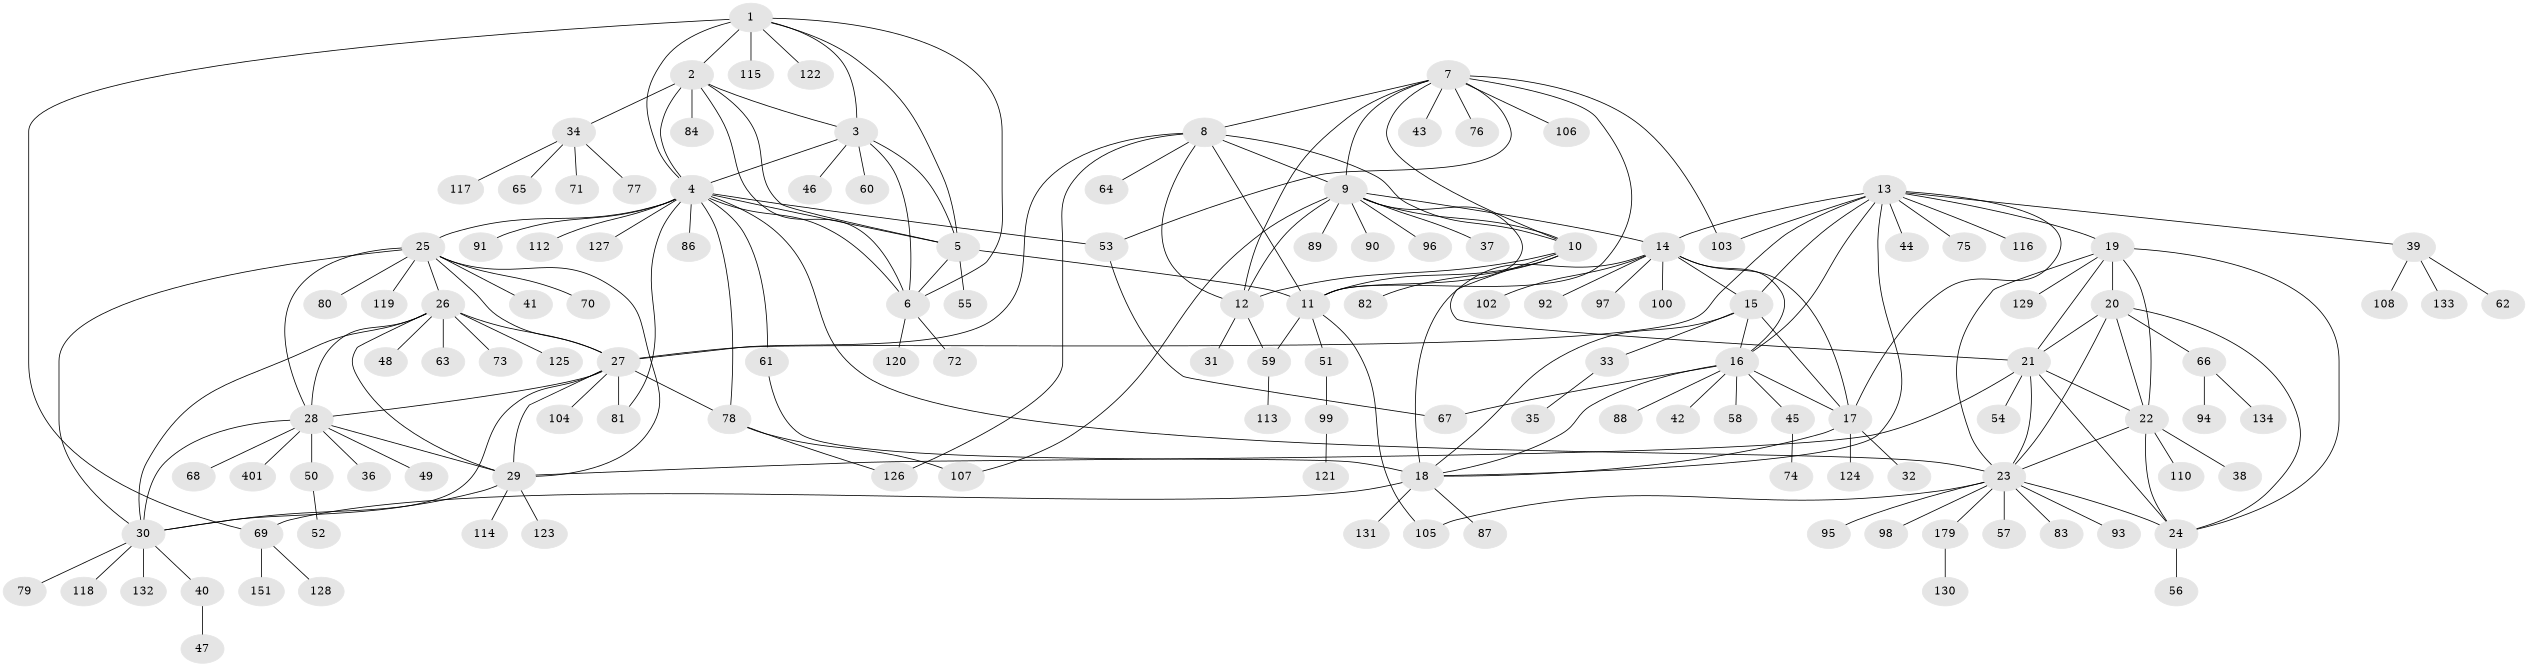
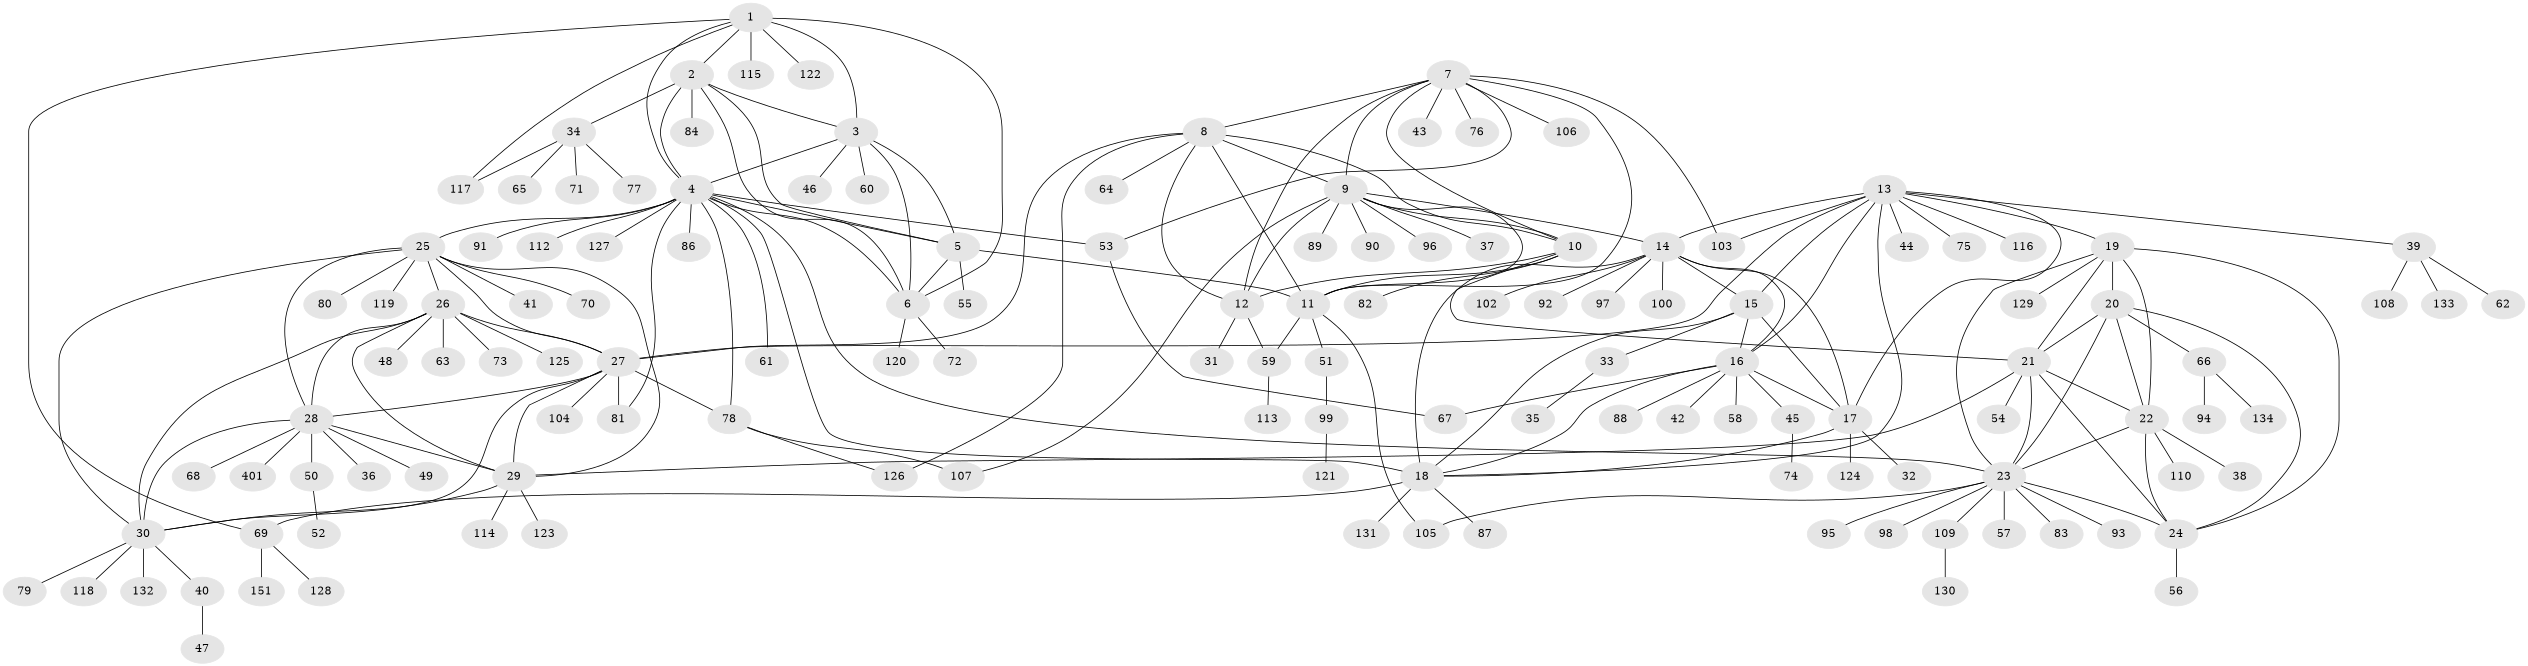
  graph {
    node [color=gray90 style=filled]
    1
    2
    3
    4
    5
    6
    69
    115
    122
    34
    84
    46
    60
    18
    23
    25
    53
    61
    78
    81
    86
    91
    112
    127
    11
    55
    72
    120
    n29 [label=151]
    128
    65
    71
    77
    117
    87
    131
    105
    24
    57
    83
    93
    95
    98
-   109 [label=179]
+   109
    27
    29
    26
    28
    30
    41
    70
    80
    119
    67
    126
    107
    51
    59
    7
    8
    9
    10
    12
    43
    76
    103
    106
    64
    14
    37
    89
    90
    96
    21
    82
    31
    104
    15
    16
    17
    92
    97
    100
    102
    22
    54
    99
    113
    13
    19
    39
    44
    75
    116
    33
    42
    45
    58
    88
    32
    124
    20
    129
    62
    108
    133
    35
    74
    66
    38
    110
    56
    94
    134
    114
    123
    130
    48
    63
    73
    125
    36
    49
    50
    68
    n126 [label=401]
    40
    79
    118
    132
    52
    47
    121
    1 -- 2
    1 -- 3
    1 -- 4
-   1 -- 5
+   1 -- 117
    1 -- 6
    1 -- 69
    1 -- 115
    1 -- 122
    2 -- 3
    2 -- 4
    2 -- 5
    2 -- 6
    2 -- 34
    2 -- 84
    3 -- 4
    3 -- 5
    3 -- 6
    3 -- 46
    3 -- 60
    4 -- 5
    4 -- 6
-   61 -- 18
+   4 -- 18
    4 -- 23
    4 -- 25
    4 -- 53
    4 -- 61
    4 -- 78
    4 -- 81
    4 -- 86
    4 -- 91
    4 -- 112
    4 -- 127
    5 -- 6
    5 -- 11
    5 -- 55
    6 -- 72
    6 -- 120
    69 -- n29
    69 -- 128
    34 -- 65
    34 -- 71
    34 -- 77
    34 -- 117
    18 -- 69
    18 -- 87
    18 -- 131
    23 -- 105
    23 -- 24
    23 -- 57
    23 -- 83
    23 -- 93
    23 -- 95
    23 -- 98
    23 -- 109
    25 -- 27
    25 -- 29
    25 -- 26
    25 -- 28
    25 -- 30
    25 -- 41
    25 -- 70
    25 -- 80
    25 -- 119
    53 -- 67
    78 -- 126
    78 -- 107
    11 -- 105
    11 -- 51
    11 -- 59
    24 -- 56
    109 -- 130
    27 -- 78
    27 -- 81
    27 -- 29
    27 -- 28
    27 -- 30
    27 -- 104
    29 -- 30
    29 -- 114
    29 -- 123
    26 -- 27
    26 -- 29
    26 -- 28
    26 -- 30
    26 -- 48
    26 -- 63
    26 -- 73
    26 -- 125
    28 -- 29
    28 -- 30
    28 -- 36
    28 -- 49
    28 -- 50
    28 -- 68
    28 -- n126
    30 -- 40
    30 -- 79
    30 -- 118
    30 -- 132
    51 -- 99
    59 -- 113
    7 -- 53
    7 -- 11
    7 -- 8
    7 -- 9
    7 -- 10
    7 -- 12
    7 -- 43
    7 -- 76
    7 -- 103
    7 -- 106
    8 -- 11
    8 -- 27
    8 -- 126
    8 -- 9
    8 -- 10
    8 -- 12
    8 -- 64
    9 -- 11
    9 -- 107
    9 -- 10
    9 -- 12
    9 -- 14
    9 -- 37
    9 -- 89
    9 -- 90
    9 -- 96
    10 -- 11
    10 -- 12
    10 -- 21
    10 -- 82
    12 -- 59
    12 -- 31
    14 -- 18
    14 -- 15
    14 -- 16
    14 -- 17
    14 -- 92
    14 -- 97
    14 -- 100
    14 -- 102
    21 -- 23
    21 -- 24
    21 -- 29
    21 -- 22
    21 -- 54
    15 -- 18
    15 -- 16
    15 -- 17
    15 -- 33
    16 -- 18
    16 -- 67
    16 -- 17
    16 -- 42
    16 -- 45
    16 -- 58
    16 -- 88
    17 -- 18
    17 -- 32
    17 -- 124
    22 -- 23
    22 -- 24
    22 -- 38
    22 -- 110
    99 -- 121
    13 -- 18
    13 -- 27
    13 -- 103
    13 -- 14
    13 -- 15
    13 -- 16
    13 -- 17
    13 -- 19
    13 -- 39
    13 -- 44
    13 -- 75
    13 -- 116
    19 -- 23
    19 -- 24
    19 -- 21
    19 -- 22
    19 -- 20
    19 -- 129
    39 -- 62
    39 -- 108
    39 -- 133
    33 -- 35
    45 -- 74
    20 -- 23
    20 -- 24
    20 -- 21
    20 -- 22
    20 -- 66
    66 -- 94
    66 -- 134
    50 -- 52
    40 -- 47
  }
